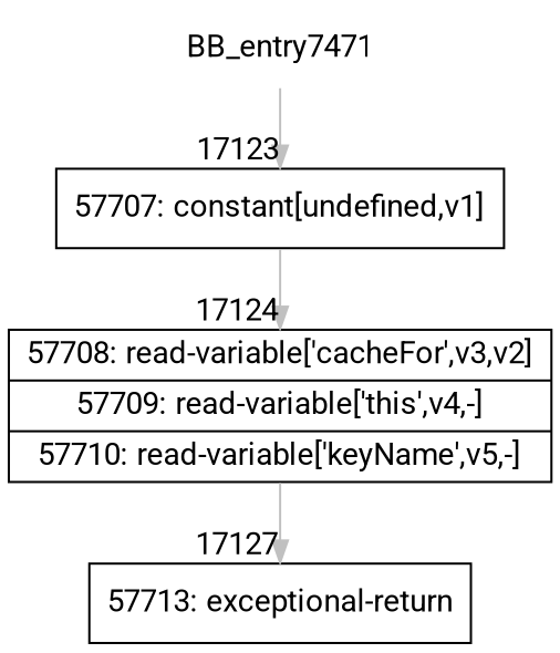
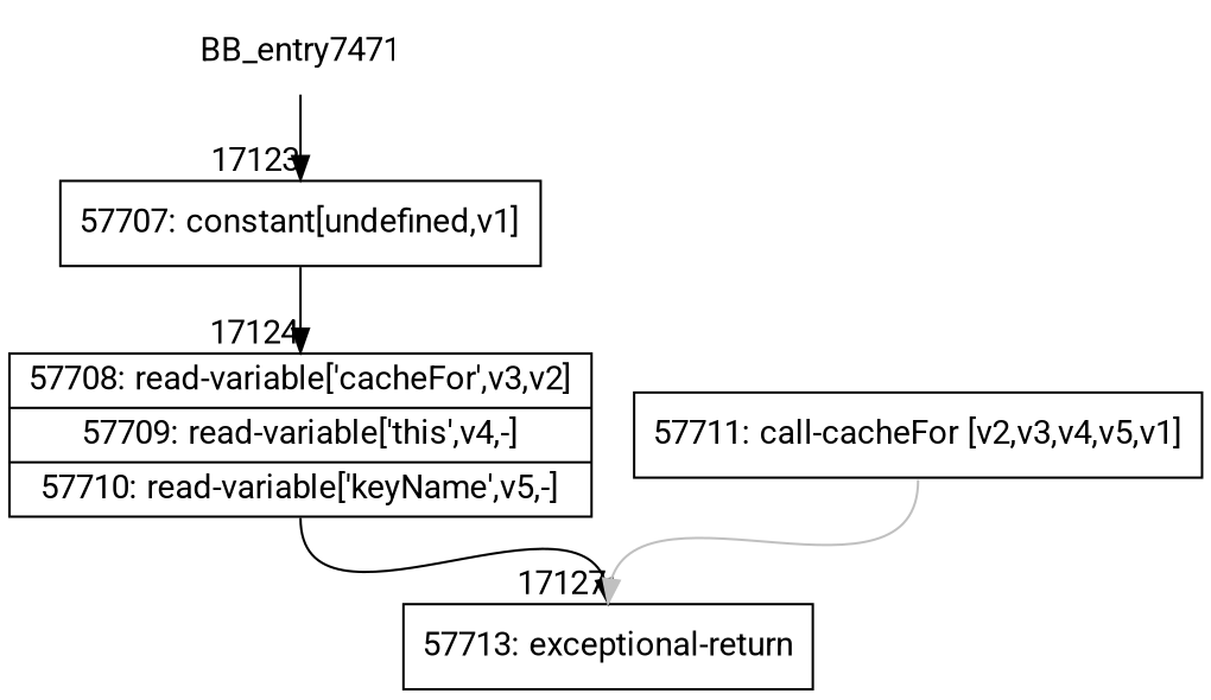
  digraph {
    fontname=Roboto
    rankdir=TD
    node [fontname=Roboto shape=record]
    edge [fontname=Roboto headport=n tailport=s]
    n1 [label=BB_entry7471 shape=none]
    n2 [label="{57707: constant[undefined,v1]}"]
    n3 [label="{57708: read-variable['cacheFor',v3,v2]|57709: read-variable['this',v4,-]|57710: read-variable['keyName',v5,-]}"]
    n4 [label="{57713: exceptional-return}"]
-   n1 -> n2 [headlabel="    17123" color=gray]
-   n2 -> n3 [headlabel="      17124" color=gray]
-   n3 -> n4 [color=gray headlabel="      17127"]
+   n5 [label="{57711: call-cacheFor [v2,v3,v4,v5,v1]}"]
+   n1 -> n2 [headlabel="    17123"]
+   n2 -> n3 [headlabel="      17124"]
+   n3 -> n4 [color=black headlabel="      17127"]
+   n5 -> n4 [color=gray]
  }
